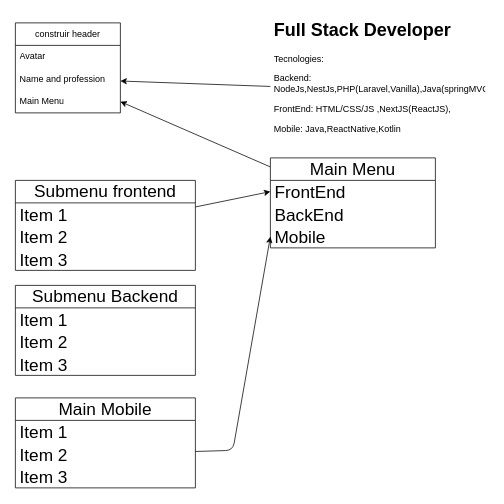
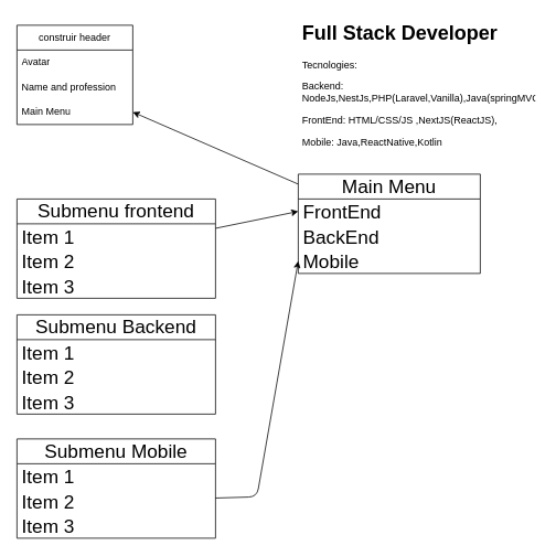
  <mxCell id="0" />
  <mxCell id="1" parent="0" />
  <mxCell id="2" value="&lt;span style=&quot;text-align: left;&quot;&gt;construir header&lt;/span&gt;" style="swimlane;fontStyle=0;childLayout=stackLayout;horizontal=1;startSize=30;horizontalStack=0;resizeParent=1;resizeParentMax=0;resizeLast=0;collapsible=1;marginBottom=0;whiteSpace=wrap;html=1;" parent="1" vertex="1"><mxGeometry x="20" y="30" width="140" height="120" as="geometry" /></mxCell>
  <mxCell id="3" value="Avatar&lt;br&gt;" style="text;strokeColor=none;fillColor=none;align=left;verticalAlign=middle;spacingLeft=4;spacingRight=4;overflow=hidden;points=[[0,0.5],[1,0.5]];portConstraint=eastwest;rotatable=0;whiteSpace=wrap;html=1;" parent="2" vertex="1"><mxGeometry y="30" width="140" height="30" as="geometry" /></mxCell>
  <mxCell id="4" value="Name and profession" style="text;strokeColor=none;fillColor=none;align=left;verticalAlign=middle;spacingLeft=4;spacingRight=4;overflow=hidden;points=[[0,0.5],[1,0.5]];portConstraint=eastwest;rotatable=0;whiteSpace=wrap;html=1;" parent="2" vertex="1"><mxGeometry y="60" width="140" height="30" as="geometry" /></mxCell>
  <mxCell id="5" value="Main Menu" style="text;strokeColor=none;fillColor=none;align=left;verticalAlign=middle;spacingLeft=4;spacingRight=4;overflow=hidden;points=[[0,0.5],[1,0.5]];portConstraint=eastwest;rotatable=0;whiteSpace=wrap;html=1;" parent="2" vertex="1"><mxGeometry y="90" width="140" height="30" as="geometry" /></mxCell>
- <mxCell id="6" style="edgeStyle=none;html=1;" parent="1" source="7" target="4" edge="1"><mxGeometry relative="1" as="geometry" /></mxCell>
  <mxCell id="7" value="&lt;h1&gt;Full Stack Developer&lt;/h1&gt;&lt;p&gt;Tecnologies:&lt;/p&gt;&lt;p&gt;Backend: NodeJs,NestJs,PHP(Laravel,Vanilla),Java(springMVC)&lt;/p&gt;&lt;p&gt;&lt;span style=&quot;background-color: initial;&quot;&gt;FrontEnd: HTML/CSS/JS ,NextJS(ReactJS),&lt;/span&gt;&lt;/p&gt;&lt;p&gt;Mobile: Java,ReactNative,Kotlin&lt;/p&gt;" style="text;html=1;strokeColor=none;fillColor=none;spacing=5;spacingTop=-20;whiteSpace=wrap;overflow=hidden;rounded=0;" parent="1" vertex="1"><mxGeometry x="360" y="20" width="290" height="200" as="geometry" /></mxCell>
  <mxCell id="8" style="edgeStyle=none;html=1;entryX=1;entryY=0.5;entryDx=0;entryDy=0;fontSize=23;" parent="1" source="9" target="5" edge="1"><mxGeometry relative="1" as="geometry" /></mxCell>
  <mxCell id="9" value="Main Menu" style="swimlane;fontStyle=0;childLayout=stackLayout;horizontal=1;startSize=30;horizontalStack=0;resizeParent=1;resizeParentMax=0;resizeLast=0;collapsible=1;marginBottom=0;whiteSpace=wrap;html=1;fontSize=23;" parent="1" vertex="1"><mxGeometry x="360" y="210" width="220" height="120" as="geometry" /></mxCell>
  <mxCell id="10" value="FrontEnd&lt;span style=&quot;white-space: pre;&quot;&gt;&#09;&lt;/span&gt;" style="text;strokeColor=none;fillColor=none;align=left;verticalAlign=middle;spacingLeft=4;spacingRight=4;overflow=hidden;points=[[0,0.5],[1,0.5]];portConstraint=eastwest;rotatable=0;whiteSpace=wrap;html=1;fontSize=23;" parent="9" vertex="1"><mxGeometry y="30" width="220" height="30" as="geometry" /></mxCell>
  <mxCell id="11" value="BackEnd" style="text;strokeColor=none;fillColor=none;align=left;verticalAlign=middle;spacingLeft=4;spacingRight=4;overflow=hidden;points=[[0,0.5],[1,0.5]];portConstraint=eastwest;rotatable=0;whiteSpace=wrap;html=1;fontSize=23;" parent="9" vertex="1"><mxGeometry y="60" width="220" height="30" as="geometry" /></mxCell>
  <mxCell id="12" value="Mobile" style="text;strokeColor=none;fillColor=none;align=left;verticalAlign=middle;spacingLeft=4;spacingRight=4;overflow=hidden;points=[[0,0.5],[1,0.5]];portConstraint=eastwest;rotatable=0;whiteSpace=wrap;html=1;fontSize=23;" parent="9" vertex="1"><mxGeometry y="90" width="220" height="30" as="geometry" /></mxCell>
  <mxCell id="13" style="edgeStyle=none;html=1;entryX=0;entryY=0.5;entryDx=0;entryDy=0;fontSize=23;" parent="1" source="14" target="10" edge="1"><mxGeometry relative="1" as="geometry" /></mxCell>
  <mxCell id="14" value="Submenu frontend" style="swimlane;fontStyle=0;childLayout=stackLayout;horizontal=1;startSize=30;horizontalStack=0;resizeParent=1;resizeParentMax=0;resizeLast=0;collapsible=1;marginBottom=0;whiteSpace=wrap;html=1;fontSize=23;" parent="1" vertex="1"><mxGeometry x="20" y="240" width="240" height="120" as="geometry" /></mxCell>
  <mxCell id="15" value="Item 1" style="text;strokeColor=none;fillColor=none;align=left;verticalAlign=middle;spacingLeft=4;spacingRight=4;overflow=hidden;points=[[0,0.5],[1,0.5]];portConstraint=eastwest;rotatable=0;whiteSpace=wrap;html=1;fontSize=23;" parent="14" vertex="1"><mxGeometry y="30" width="240" height="30" as="geometry" /></mxCell>
  <mxCell id="16" value="Item 2" style="text;strokeColor=none;fillColor=none;align=left;verticalAlign=middle;spacingLeft=4;spacingRight=4;overflow=hidden;points=[[0,0.5],[1,0.5]];portConstraint=eastwest;rotatable=0;whiteSpace=wrap;html=1;fontSize=23;" parent="14" vertex="1"><mxGeometry y="60" width="240" height="30" as="geometry" /></mxCell>
  <mxCell id="17" value="Item 3" style="text;strokeColor=none;fillColor=none;align=left;verticalAlign=middle;spacingLeft=4;spacingRight=4;overflow=hidden;points=[[0,0.5],[1,0.5]];portConstraint=eastwest;rotatable=0;whiteSpace=wrap;html=1;fontSize=23;" parent="14" vertex="1"><mxGeometry y="90" width="240" height="30" as="geometry" /></mxCell>
  <mxCell id="18" value="Submenu Backend" style="swimlane;fontStyle=0;childLayout=stackLayout;horizontal=1;startSize=30;horizontalStack=0;resizeParent=1;resizeParentMax=0;resizeLast=0;collapsible=1;marginBottom=0;whiteSpace=wrap;html=1;fontSize=23;" parent="1" vertex="1"><mxGeometry x="20" y="380" width="240" height="120" as="geometry" /></mxCell>
  <mxCell id="19" value="Item 1" style="text;strokeColor=none;fillColor=none;align=left;verticalAlign=middle;spacingLeft=4;spacingRight=4;overflow=hidden;points=[[0,0.5],[1,0.5]];portConstraint=eastwest;rotatable=0;whiteSpace=wrap;html=1;fontSize=23;" parent="18" vertex="1"><mxGeometry y="30" width="240" height="30" as="geometry" /></mxCell>
  <mxCell id="20" value="Item 2" style="text;strokeColor=none;fillColor=none;align=left;verticalAlign=middle;spacingLeft=4;spacingRight=4;overflow=hidden;points=[[0,0.5],[1,0.5]];portConstraint=eastwest;rotatable=0;whiteSpace=wrap;html=1;fontSize=23;" parent="18" vertex="1"><mxGeometry y="60" width="240" height="30" as="geometry" /></mxCell>
  <mxCell id="21" value="Item 3" style="text;strokeColor=none;fillColor=none;align=left;verticalAlign=middle;spacingLeft=4;spacingRight=4;overflow=hidden;points=[[0,0.5],[1,0.5]];portConstraint=eastwest;rotatable=0;whiteSpace=wrap;html=1;fontSize=23;" parent="18" vertex="1"><mxGeometry y="90" width="240" height="30" as="geometry" /></mxCell>
- <mxCell id="22" value="Main Mobile" style="swimlane;fontStyle=0;childLayout=stackLayout;horizontal=1;startSize=30;horizontalStack=0;resizeParent=1;resizeParentMax=0;resizeLast=0;collapsible=1;marginBottom=0;whiteSpace=wrap;html=1;fontSize=23;" parent="1" vertex="1"><mxGeometry x="20" y="530" width="240" height="120" as="geometry" /></mxCell>
+ <mxCell id="22" value="Submenu Mobile" style="swimlane;fontStyle=0;childLayout=stackLayout;horizontal=1;startSize=30;horizontalStack=0;resizeParent=1;resizeParentMax=0;resizeLast=0;collapsible=1;marginBottom=0;whiteSpace=wrap;html=1;fontSize=23;" parent="1" vertex="1"><mxGeometry x="20" y="530" width="240" height="120" as="geometry" /></mxCell>
  <mxCell id="23" value="Item 1" style="text;strokeColor=none;fillColor=none;align=left;verticalAlign=middle;spacingLeft=4;spacingRight=4;overflow=hidden;points=[[0,0.5],[1,0.5]];portConstraint=eastwest;rotatable=0;whiteSpace=wrap;html=1;fontSize=23;" parent="22" vertex="1"><mxGeometry y="30" width="240" height="30" as="geometry" /></mxCell>
  <mxCell id="24" value="Item 2" style="text;strokeColor=none;fillColor=none;align=left;verticalAlign=middle;spacingLeft=4;spacingRight=4;overflow=hidden;points=[[0,0.5],[1,0.5]];portConstraint=eastwest;rotatable=0;whiteSpace=wrap;html=1;fontSize=23;" parent="22" vertex="1"><mxGeometry y="60" width="240" height="30" as="geometry" /></mxCell>
  <mxCell id="25" value="Item 3" style="text;strokeColor=none;fillColor=none;align=left;verticalAlign=middle;spacingLeft=4;spacingRight=4;overflow=hidden;points=[[0,0.5],[1,0.5]];portConstraint=eastwest;rotatable=0;whiteSpace=wrap;html=1;fontSize=23;" parent="22" vertex="1"><mxGeometry y="90" width="240" height="30" as="geometry" /></mxCell>
  <mxCell id="26" style="edgeStyle=none;html=1;entryX=0;entryY=0.5;entryDx=0;entryDy=0;fontSize=23;" parent="1" source="24" target="12" edge="1"><mxGeometry relative="1" as="geometry"><Array as="points"><mxPoint x="310" y="600" /></Array></mxGeometry></mxCell>
